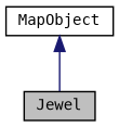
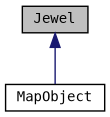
  digraph {
    fontname="DejaVu Sans Mono"
    node [color=black fontname="DejaVu Sans Mono" fontsize=10 shape=record style=filled]
    n1 [fillcolor=grey75 fontcolor=black height=0.2 label=Jewel width=0.4]
    n2 [fillcolor=white height=0.2 label=MapObject width=0.4]
-   n2 -> n1 [color=midnightblue dir=back fontname="DejaVu Sans Mono" fontsize=10 labelfontname=Helvetica labelfontsize=10 style=solid]
+   n1 -> n2 [color=midnightblue dir=back fontname="DejaVu Sans Mono" fontsize=10 labelfontname=Helvetica labelfontsize=10 style=solid]
  }
